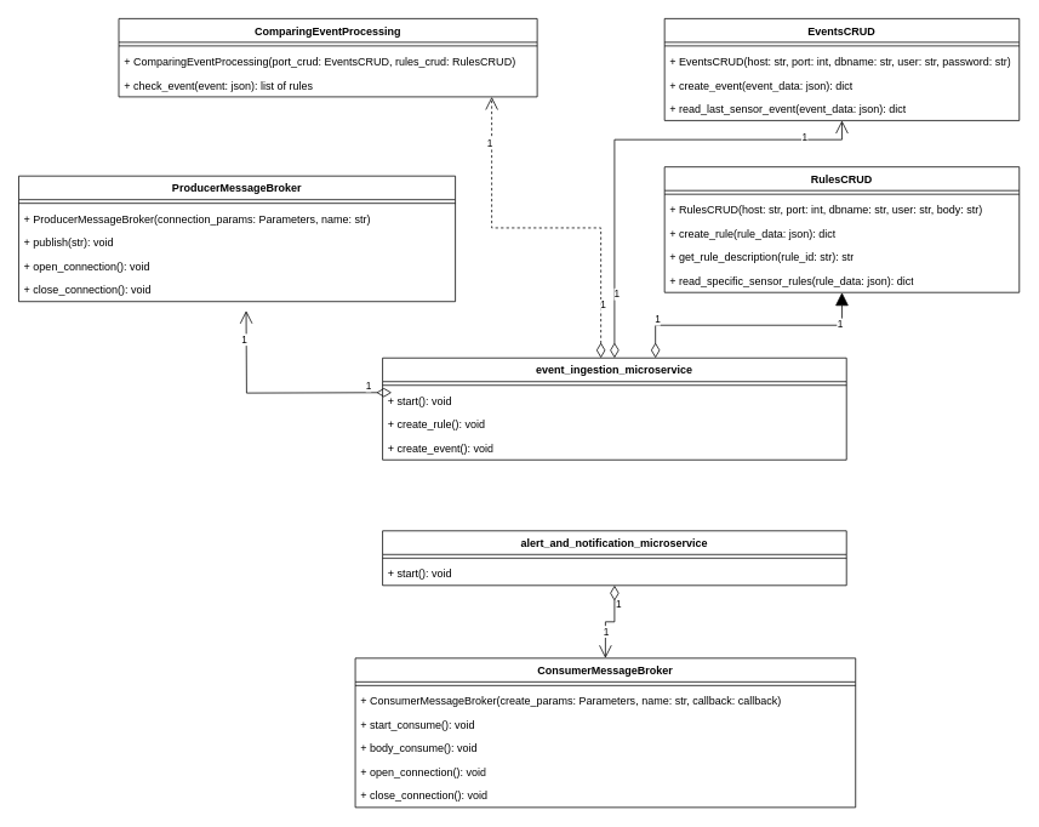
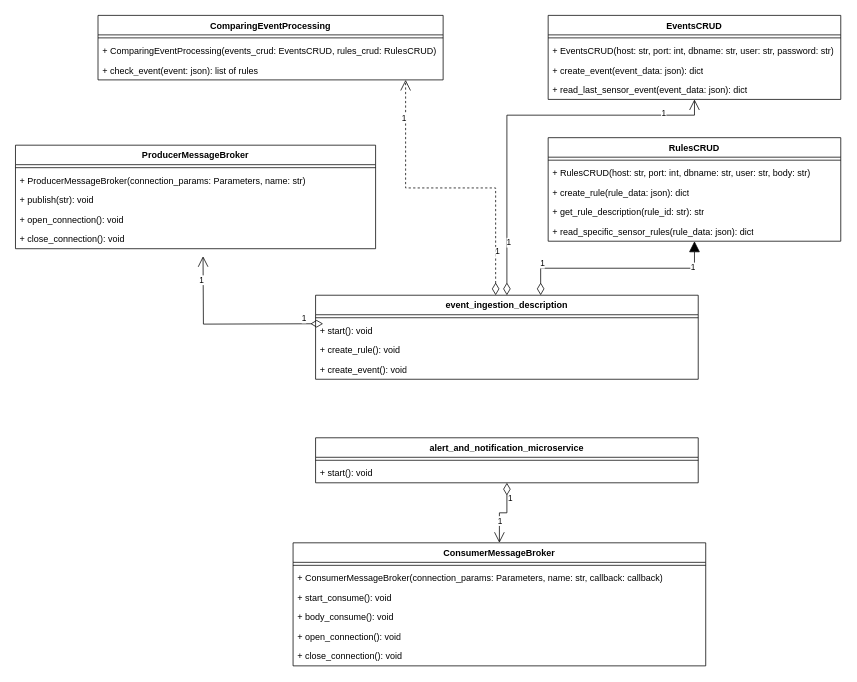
  <mxCell id="0" />
  <mxCell id="1" parent="0" />
  <mxCell id="2" value="ProducerMessageBroker" style="swimlane;fontStyle=1;align=center;verticalAlign=top;childLayout=stackLayout;horizontal=1;startSize=26;horizontalStack=0;resizeParent=1;resizeParentMax=0;resizeLast=0;collapsible=1;marginBottom=0;whiteSpace=wrap;html=1;" vertex="1" parent="1"><mxGeometry x="20" y="193" width="480" height="138" as="geometry" /></mxCell>
  <mxCell id="3" value="" style="line;strokeWidth=1;fillColor=none;align=left;verticalAlign=middle;spacingTop=-1;spacingLeft=3;spacingRight=3;rotatable=0;labelPosition=right;points=[];portConstraint=eastwest;strokeColor=inherit;" vertex="1" parent="2"><mxGeometry y="26" width="480" height="8" as="geometry" /></mxCell>
  <mxCell id="4" value="+&amp;nbsp;ProducerMessageBroker(connection_params: Parameters, name: str)" style="text;strokeColor=none;fillColor=none;align=left;verticalAlign=top;spacingLeft=4;spacingRight=4;overflow=hidden;rotatable=0;points=[[0,0.5],[1,0.5]];portConstraint=eastwest;whiteSpace=wrap;html=1;" vertex="1" parent="2"><mxGeometry y="34" width="480" height="26" as="geometry" /></mxCell>
  <mxCell id="5" value="+ publish(str): void" style="text;strokeColor=none;fillColor=none;align=left;verticalAlign=top;spacingLeft=4;spacingRight=4;overflow=hidden;rotatable=0;points=[[0,0.5],[1,0.5]];portConstraint=eastwest;whiteSpace=wrap;html=1;" vertex="1" parent="2"><mxGeometry y="60" width="480" height="26" as="geometry" /></mxCell>
  <mxCell id="6" value="+&amp;nbsp;open_connection(): void" style="text;strokeColor=none;fillColor=none;align=left;verticalAlign=top;spacingLeft=4;spacingRight=4;overflow=hidden;rotatable=0;points=[[0,0.5],[1,0.5]];portConstraint=eastwest;whiteSpace=wrap;html=1;" vertex="1" parent="2"><mxGeometry y="86" width="480" height="26" as="geometry" /></mxCell>
  <mxCell id="7" value="+ close_connection(): void" style="text;strokeColor=none;fillColor=none;align=left;verticalAlign=top;spacingLeft=4;spacingRight=4;overflow=hidden;rotatable=0;points=[[0,0.5],[1,0.5]];portConstraint=eastwest;whiteSpace=wrap;html=1;" vertex="1" parent="2"><mxGeometry y="112" width="480" height="26" as="geometry" /></mxCell>
  <mxCell id="8" value="alert_and_notification_microservice" style="swimlane;fontStyle=1;align=center;verticalAlign=top;childLayout=stackLayout;horizontal=1;startSize=26;horizontalStack=0;resizeParent=1;resizeParentMax=0;resizeLast=0;collapsible=1;marginBottom=0;whiteSpace=wrap;html=1;" vertex="1" parent="1"><mxGeometry x="420" y="583" width="510" height="60" as="geometry" /></mxCell>
  <mxCell id="9" value="" style="line;strokeWidth=1;fillColor=none;align=left;verticalAlign=middle;spacingTop=-1;spacingLeft=3;spacingRight=3;rotatable=0;labelPosition=right;points=[];portConstraint=eastwest;strokeColor=inherit;" vertex="1" parent="8"><mxGeometry y="26" width="510" height="8" as="geometry" /></mxCell>
  <mxCell id="10" value="+ start(): void" style="text;strokeColor=none;fillColor=none;align=left;verticalAlign=top;spacingLeft=4;spacingRight=4;overflow=hidden;rotatable=0;points=[[0,0.5],[1,0.5]];portConstraint=eastwest;whiteSpace=wrap;html=1;" vertex="1" parent="8"><mxGeometry y="34" width="510" height="26" as="geometry" /></mxCell>
  <mxCell id="11" value="ComparingEventProcessing" style="swimlane;fontStyle=1;align=center;verticalAlign=top;childLayout=stackLayout;horizontal=1;startSize=26;horizontalStack=0;resizeParent=1;resizeParentMax=0;resizeLast=0;collapsible=1;marginBottom=0;whiteSpace=wrap;html=1;" vertex="1" parent="1"><mxGeometry x="130" y="20" width="460" height="86" as="geometry" /></mxCell>
  <mxCell id="12" value="" style="line;strokeWidth=1;fillColor=none;align=left;verticalAlign=middle;spacingTop=-1;spacingLeft=3;spacingRight=3;rotatable=0;labelPosition=right;points=[];portConstraint=eastwest;strokeColor=inherit;" vertex="1" parent="11"><mxGeometry y="26" width="460" height="8" as="geometry" /></mxCell>
- <mxCell id="13" value="+&amp;nbsp;ComparingEventProcessing(port_crud&lt;span style=&quot;background-color: initial;&quot;&gt;: EventsCRUD, rules_crud: RulesCRUD)&lt;/span&gt;" style="text;strokeColor=none;fillColor=none;align=left;verticalAlign=top;spacingLeft=4;spacingRight=4;overflow=hidden;rotatable=0;points=[[0,0.5],[1,0.5]];portConstraint=eastwest;whiteSpace=wrap;html=1;" vertex="1" parent="11"><mxGeometry y="34" width="460" height="26" as="geometry" /></mxCell>
+ <mxCell id="13" value="+&amp;nbsp;ComparingEventProcessing(events_crud&lt;span style=&quot;background-color: initial;&quot;&gt;: EventsCRUD, rules_crud: RulesCRUD)&lt;/span&gt;" style="text;strokeColor=none;fillColor=none;align=left;verticalAlign=top;spacingLeft=4;spacingRight=4;overflow=hidden;rotatable=0;points=[[0,0.5],[1,0.5]];portConstraint=eastwest;whiteSpace=wrap;html=1;" vertex="1" parent="11"><mxGeometry y="34" width="460" height="26" as="geometry" /></mxCell>
  <mxCell id="14" value="+&amp;nbsp;check_event&lt;span style=&quot;background-color: initial;&quot;&gt;(event: json): list of rules&lt;/span&gt;" style="text;strokeColor=none;fillColor=none;align=left;verticalAlign=top;spacingLeft=4;spacingRight=4;overflow=hidden;rotatable=0;points=[[0,0.5],[1,0.5]];portConstraint=eastwest;whiteSpace=wrap;html=1;" vertex="1" parent="11"><mxGeometry y="60" width="460" height="26" as="geometry" /></mxCell>
- <mxCell id="15" value="event_ingestion_microservice" style="swimlane;fontStyle=1;align=center;verticalAlign=top;childLayout=stackLayout;horizontal=1;startSize=26;horizontalStack=0;resizeParent=1;resizeParentMax=0;resizeLast=0;collapsible=1;marginBottom=0;whiteSpace=wrap;html=1;" vertex="1" parent="1"><mxGeometry x="420" y="393" width="510" height="112" as="geometry" /></mxCell>
+ <mxCell id="15" value="event_ingestion_description" style="swimlane;fontStyle=1;align=center;verticalAlign=top;childLayout=stackLayout;horizontal=1;startSize=26;horizontalStack=0;resizeParent=1;resizeParentMax=0;resizeLast=0;collapsible=1;marginBottom=0;whiteSpace=wrap;html=1;" vertex="1" parent="1"><mxGeometry x="420" y="393" width="510" height="112" as="geometry" /></mxCell>
  <mxCell id="16" value="" style="line;strokeWidth=1;fillColor=none;align=left;verticalAlign=middle;spacingTop=-1;spacingLeft=3;spacingRight=3;rotatable=0;labelPosition=right;points=[];portConstraint=eastwest;strokeColor=inherit;" vertex="1" parent="15"><mxGeometry y="26" width="510" height="8" as="geometry" /></mxCell>
  <mxCell id="17" value="+ start(): void" style="text;strokeColor=none;fillColor=none;align=left;verticalAlign=top;spacingLeft=4;spacingRight=4;overflow=hidden;rotatable=0;points=[[0,0.5],[1,0.5]];portConstraint=eastwest;whiteSpace=wrap;html=1;" vertex="1" parent="15"><mxGeometry y="34" width="510" height="26" as="geometry" /></mxCell>
  <mxCell id="18" value="+&amp;nbsp;create_rule&lt;span style=&quot;background-color: initial;&quot;&gt;(): void&lt;/span&gt;" style="text;strokeColor=none;fillColor=none;align=left;verticalAlign=top;spacingLeft=4;spacingRight=4;overflow=hidden;rotatable=0;points=[[0,0.5],[1,0.5]];portConstraint=eastwest;whiteSpace=wrap;html=1;" vertex="1" parent="15"><mxGeometry y="60" width="510" height="26" as="geometry" /></mxCell>
  <mxCell id="19" value="+&amp;nbsp;create_event&lt;span style=&quot;background-color: initial;&quot;&gt;(): void&lt;/span&gt;" style="text;strokeColor=none;fillColor=none;align=left;verticalAlign=top;spacingLeft=4;spacingRight=4;overflow=hidden;rotatable=0;points=[[0,0.5],[1,0.5]];portConstraint=eastwest;whiteSpace=wrap;html=1;" vertex="1" parent="15"><mxGeometry y="86" width="510" height="26" as="geometry" /></mxCell>
  <mxCell id="20" value="EventsCRUD" style="swimlane;fontStyle=1;align=center;verticalAlign=top;childLayout=stackLayout;horizontal=1;startSize=26;horizontalStack=0;resizeParent=1;resizeParentMax=0;resizeLast=0;collapsible=1;marginBottom=0;whiteSpace=wrap;html=1;" vertex="1" parent="1"><mxGeometry x="730" y="20" width="390" height="112" as="geometry" /></mxCell>
  <mxCell id="21" value="" style="line;strokeWidth=1;fillColor=none;align=left;verticalAlign=middle;spacingTop=-1;spacingLeft=3;spacingRight=3;rotatable=0;labelPosition=right;points=[];portConstraint=eastwest;strokeColor=inherit;" vertex="1" parent="20"><mxGeometry y="26" width="390" height="8" as="geometry" /></mxCell>
  <mxCell id="22" value="+ EventsCRUD(host: str, port: int, dbname: str, user: str, password: str)" style="text;strokeColor=none;fillColor=none;align=left;verticalAlign=top;spacingLeft=4;spacingRight=4;overflow=hidden;rotatable=0;points=[[0,0.5],[1,0.5]];portConstraint=eastwest;whiteSpace=wrap;html=1;" vertex="1" parent="20"><mxGeometry y="34" width="390" height="26" as="geometry" /></mxCell>
  <mxCell id="23" value="+&amp;nbsp;create_event&lt;span style=&quot;background-color: initial;&quot;&gt;(event_data: json): dict&lt;/span&gt;" style="text;strokeColor=none;fillColor=none;align=left;verticalAlign=top;spacingLeft=4;spacingRight=4;overflow=hidden;rotatable=0;points=[[0,0.5],[1,0.5]];portConstraint=eastwest;whiteSpace=wrap;html=1;" vertex="1" parent="20"><mxGeometry y="60" width="390" height="26" as="geometry" /></mxCell>
  <mxCell id="24" value="+&amp;nbsp;read_last_sensor_event&lt;span style=&quot;background-color: initial;&quot;&gt;(event_data: json): dict&lt;/span&gt;" style="text;strokeColor=none;fillColor=none;align=left;verticalAlign=top;spacingLeft=4;spacingRight=4;overflow=hidden;rotatable=0;points=[[0,0.5],[1,0.5]];portConstraint=eastwest;whiteSpace=wrap;html=1;" vertex="1" parent="20"><mxGeometry y="86" width="390" height="26" as="geometry" /></mxCell>
  <mxCell id="25" value="RulesCRUD" style="swimlane;fontStyle=1;align=center;verticalAlign=top;childLayout=stackLayout;horizontal=1;startSize=26;horizontalStack=0;resizeParent=1;resizeParentMax=0;resizeLast=0;collapsible=1;marginBottom=0;whiteSpace=wrap;html=1;" vertex="1" parent="1"><mxGeometry x="730" y="183" width="390" height="138" as="geometry" /></mxCell>
  <mxCell id="26" value="" style="line;strokeWidth=1;fillColor=none;align=left;verticalAlign=middle;spacingTop=-1;spacingLeft=3;spacingRight=3;rotatable=0;labelPosition=right;points=[];portConstraint=eastwest;strokeColor=inherit;" vertex="1" parent="25"><mxGeometry y="26" width="390" height="8" as="geometry" /></mxCell>
  <mxCell id="27" value="+ RulesCRUD(host: str, port: int, dbname: str, user: str, body: str)" style="text;strokeColor=none;fillColor=none;align=left;verticalAlign=top;spacingLeft=4;spacingRight=4;overflow=hidden;rotatable=0;points=[[0,0.5],[1,0.5]];portConstraint=eastwest;whiteSpace=wrap;html=1;" vertex="1" parent="25"><mxGeometry y="34" width="390" height="26" as="geometry" /></mxCell>
  <mxCell id="28" value="+&amp;nbsp;create_rule&lt;span style=&quot;background-color: initial;&quot;&gt;(rule_data: json): dict&lt;/span&gt;" style="text;strokeColor=none;fillColor=none;align=left;verticalAlign=top;spacingLeft=4;spacingRight=4;overflow=hidden;rotatable=0;points=[[0,0.5],[1,0.5]];portConstraint=eastwest;whiteSpace=wrap;html=1;" vertex="1" parent="25"><mxGeometry y="60" width="390" height="26" as="geometry" /></mxCell>
  <mxCell id="29" value="+&amp;nbsp;get_rule_description&lt;span style=&quot;background-color: initial;&quot;&gt;(rule_id: str): str&lt;br&gt;&lt;/span&gt;" style="text;strokeColor=none;fillColor=none;align=left;verticalAlign=top;spacingLeft=4;spacingRight=4;overflow=hidden;rotatable=0;points=[[0,0.5],[1,0.5]];portConstraint=eastwest;whiteSpace=wrap;html=1;" vertex="1" parent="25"><mxGeometry y="86" width="390" height="26" as="geometry" /></mxCell>
  <mxCell id="30" value="+&amp;nbsp;read_specific_sensor_rules&lt;span style=&quot;background-color: initial;&quot;&gt;(rule_data: json): dict&lt;/span&gt;" style="text;strokeColor=none;fillColor=none;align=left;verticalAlign=top;spacingLeft=4;spacingRight=4;overflow=hidden;rotatable=0;points=[[0,0.5],[1,0.5]];portConstraint=eastwest;whiteSpace=wrap;html=1;" vertex="1" parent="25"><mxGeometry y="112" width="390" height="26" as="geometry" /></mxCell>
  <mxCell id="31" value="ConsumerMessageBroker" style="swimlane;fontStyle=1;align=center;verticalAlign=top;childLayout=stackLayout;horizontal=1;startSize=26;horizontalStack=0;resizeParent=1;resizeParentMax=0;resizeLast=0;collapsible=1;marginBottom=0;whiteSpace=wrap;html=1;" vertex="1" parent="1"><mxGeometry x="390" y="723" width="550" height="164" as="geometry" /></mxCell>
  <mxCell id="32" value="" style="line;strokeWidth=1;fillColor=none;align=left;verticalAlign=middle;spacingTop=-1;spacingLeft=3;spacingRight=3;rotatable=0;labelPosition=right;points=[];portConstraint=eastwest;strokeColor=inherit;" vertex="1" parent="31"><mxGeometry y="26" width="550" height="8" as="geometry" /></mxCell>
- <mxCell id="33" value="+&amp;nbsp;ConsumerMessageBroker(create_params: Parameters, name: str, callback: callback)" style="text;strokeColor=none;fillColor=none;align=left;verticalAlign=top;spacingLeft=4;spacingRight=4;overflow=hidden;rotatable=0;points=[[0,0.5],[1,0.5]];portConstraint=eastwest;whiteSpace=wrap;html=1;" vertex="1" parent="31"><mxGeometry y="34" width="550" height="26" as="geometry" /></mxCell>
+ <mxCell id="33" value="+&amp;nbsp;ConsumerMessageBroker(connection_params: Parameters, name: str, callback: callback)" style="text;strokeColor=none;fillColor=none;align=left;verticalAlign=top;spacingLeft=4;spacingRight=4;overflow=hidden;rotatable=0;points=[[0,0.5],[1,0.5]];portConstraint=eastwest;whiteSpace=wrap;html=1;" vertex="1" parent="31"><mxGeometry y="34" width="550" height="26" as="geometry" /></mxCell>
  <mxCell id="34" value="+ start_consume(): void" style="text;strokeColor=none;fillColor=none;align=left;verticalAlign=top;spacingLeft=4;spacingRight=4;overflow=hidden;rotatable=0;points=[[0,0.5],[1,0.5]];portConstraint=eastwest;whiteSpace=wrap;html=1;" vertex="1" parent="31"><mxGeometry y="60" width="550" height="26" as="geometry" /></mxCell>
  <mxCell id="35" value="+ body_consume(): void" style="text;strokeColor=none;fillColor=none;align=left;verticalAlign=top;spacingLeft=4;spacingRight=4;overflow=hidden;rotatable=0;points=[[0,0.5],[1,0.5]];portConstraint=eastwest;whiteSpace=wrap;html=1;" vertex="1" parent="31"><mxGeometry y="86" width="550" height="26" as="geometry" /></mxCell>
  <mxCell id="36" value="+&amp;nbsp;open_connection(): void" style="text;strokeColor=none;fillColor=none;align=left;verticalAlign=top;spacingLeft=4;spacingRight=4;overflow=hidden;rotatable=0;points=[[0,0.5],[1,0.5]];portConstraint=eastwest;whiteSpace=wrap;html=1;" vertex="1" parent="31"><mxGeometry y="112" width="550" height="26" as="geometry" /></mxCell>
  <mxCell id="37" value="+ close_connection(): void" style="text;strokeColor=none;fillColor=none;align=left;verticalAlign=top;spacingLeft=4;spacingRight=4;overflow=hidden;rotatable=0;points=[[0,0.5],[1,0.5]];portConstraint=eastwest;whiteSpace=wrap;html=1;" vertex="1" parent="31"><mxGeometry y="138" width="550" height="26" as="geometry" /></mxCell>
  <mxCell id="38" value="1" style="endArrow=open;html=1;endSize=12;startArrow=diamondThin;startSize=14;startFill=0;edgeStyle=orthogonalEdgeStyle;align=left;verticalAlign=bottom;rounded=0;" edge="1" parent="1" source="8" target="31"><mxGeometry x="-0.333" relative="1" as="geometry"><mxPoint x="-33" y="473" as="sourcePoint" /><mxPoint x="-193" y="383" as="targetPoint" /><mxPoint as="offset" /></mxGeometry></mxCell>
  <mxCell id="39" value="1" style="edgeLabel;html=1;align=center;verticalAlign=middle;resizable=0;points=[];" vertex="1" connectable="0" parent="38"><mxGeometry x="0.752" y="3" relative="1" as="geometry"><mxPoint x="-3" y="-19" as="offset" /></mxGeometry></mxCell>
  <mxCell id="40" value="1" style="endArrow=open;html=1;endSize=12;startArrow=diamondThin;startSize=14;startFill=0;edgeStyle=orthogonalEdgeStyle;align=left;verticalAlign=bottom;rounded=0;exitX=0;exitY=0.25;exitDx=0;exitDy=0;" edge="1" parent="1"><mxGeometry x="-0.76" y="2" relative="1" as="geometry"><mxPoint x="430" y="431" as="sourcePoint" /><mxPoint x="270" y="341" as="targetPoint" /><mxPoint as="offset" /></mxGeometry></mxCell>
  <mxCell id="41" value="1" style="edgeLabel;html=1;align=center;verticalAlign=middle;resizable=0;points=[];" vertex="1" connectable="0" parent="40"><mxGeometry x="0.752" y="3" relative="1" as="geometry"><mxPoint as="offset" /></mxGeometry></mxCell>
  <mxCell id="42" value="1" style="endArrow=open;html=1;endSize=12;startArrow=diamondThin;startSize=14;startFill=0;edgeStyle=orthogonalEdgeStyle;align=left;verticalAlign=bottom;rounded=0;" edge="1" parent="1" source="15" target="20"><mxGeometry x="-0.76" y="2" relative="1" as="geometry"><mxPoint x="-23" y="483" as="sourcePoint" /><mxPoint x="-183" y="393" as="targetPoint" /><mxPoint as="offset" /><Array as="points"><mxPoint x="675" y="153" /><mxPoint x="925" y="153" /></Array></mxGeometry></mxCell>
  <mxCell id="43" value="1" style="edgeLabel;html=1;align=center;verticalAlign=middle;resizable=0;points=[];" vertex="1" connectable="0" parent="42"><mxGeometry x="0.752" y="3" relative="1" as="geometry"><mxPoint as="offset" /></mxGeometry></mxCell>
  <mxCell id="44" value="1" style="endArrow=open;html=1;endSize=12;startArrow=diamondThin;startSize=14;startFill=0;edgeStyle=orthogonalEdgeStyle;align=left;verticalAlign=bottom;rounded=0;dashed=1;" edge="1" parent="1" source="15" target="11"><mxGeometry x="-0.76" y="2" relative="1" as="geometry"><mxPoint x="700" y="306.75" as="sourcePoint" /><mxPoint x="540" y="216.75" as="targetPoint" /><mxPoint as="offset" /><Array as="points"><mxPoint x="660" y="250" /><mxPoint x="540" y="250" /></Array></mxGeometry></mxCell>
  <mxCell id="45" value="1" style="edgeLabel;html=1;align=center;verticalAlign=middle;resizable=0;points=[];" vertex="1" connectable="0" parent="44"><mxGeometry x="0.752" y="3" relative="1" as="geometry"><mxPoint as="offset" /></mxGeometry></mxCell>
  <mxCell id="46" value="1" style="endArrow=block;html=1;endSize=12;startArrow=diamondThin;startSize=14;startFill=0;edgeStyle=orthogonalEdgeStyle;align=left;verticalAlign=bottom;rounded=0;" edge="1" parent="1" source="15" target="25"><mxGeometry x="-0.76" y="2" relative="1" as="geometry"><mxPoint x="1120" y="453" as="sourcePoint" /><mxPoint x="960" y="363" as="targetPoint" /><mxPoint as="offset" /><Array as="points"><mxPoint x="720" y="357" /><mxPoint x="925" y="357" /></Array></mxGeometry></mxCell>
  <mxCell id="47" value="1" style="edgeLabel;html=1;align=center;verticalAlign=middle;resizable=0;points=[];" vertex="1" connectable="0" parent="46"><mxGeometry x="0.752" y="3" relative="1" as="geometry"><mxPoint as="offset" /></mxGeometry></mxCell>
